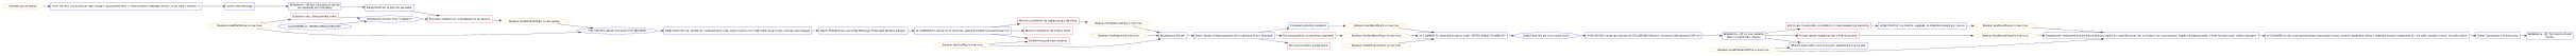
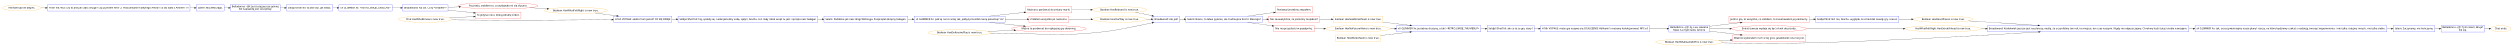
  digraph {
    fontname="Noto Sans"
    rankdir=LR
    node [color=blue fontname="Noto Sans" shape=box]
    edge [fontname="Noto Sans"]
    "HexRankUpTo4 begins." [color=orange shape=""]
    n2 [label="H16h V0l7463: czy to jest jak część druga!? czy ja jestem Amir 2: Poszukiwanie kolejnego Amira?! co się stało z Amirem 1?!"]
    n3 [label="Salem: Mój Włóczęgo."]
    n4 [label="Belladonna ~{@: Jest tutaj jeszcze jaśniej\nSol naprawdę jest szczęśliwy"]
    n5 [label="Soldja1Shot1kil: to jest styl. jak widać."]
-   n6 [label="xX GLIMMER Xx: <RETRO_EMOJI_GIVELOVE>" shape=ellipse]
-   n7 [label="Broadsword: Na Sol. Co ty *zrobiłeś*?" shape=ellipse]
-   n8 [color=red label="Po prostu zrobiłem to, co wydawało mi się słuszne."]
+   n6 [label="xX GLIMMER Xx: <RETRO_EMOJI_GIVELOVE>"]
+   n7 [label="Broadsword: Na Sol. Co ty *zrobiłeś*?"]
+   n8 [color=red label="Po prostu zrobiłem to, co wydawało mi się słuszne." shape=ellipse]
    n9 [color=red label="To jedyna rzecz, którą potrafię zrobić."]
-   n10 [color=orange label="Boolean HexWhatFeltRight is now spokój." shape=""]
-   n11 [label="H16h V0l7463: alekto? kim jesteś? CO SIĘ DZIEJE" shape=ellipse]
-   n12 [color=orange label="Boolean HexWhatIKnow is now true." shape=""]
+   n10 [color=orange label="Boolean HexWhatFeltRight is now true." shape=""]
+   n11 [label="H16h V0l7463: alekto? kim jesteś? CO SIĘ DZIEJE"]
+   n12 [color=orange label="Chat HexWhatIKnow is now true." shape=""]
    n13 [label="Soldja1Shot1kil: hej, spokój się. nadal jesteśmy sobą. spójrz, brachu. ten mały robot wciąż tu jest i sprząta nasz bałagan"]
    n14 [label="Salem: Podobnie jak nasz drogi Włóczęga. Posprzątał okropny bałagan."]
    n15 [label="xX GLIMMER Xx: patrzę na to raczej tak, jakbyś przerobił naszą piosenkę? co?"]
-   n16 [color=red label="Można to porównać do najlepszej gry obronnej."]
+   n16 [color=red label="Można to porównać do najlepszej gry obronnej." shape=ellipse]
    n17 [color=red label="Można to porównać do zmiany marki."]
    n18 [color=red label="Zrobiłem wszystko po naszemu."]
    n19 [color=orange label="Boolean HexDefensivePlay is now true." shape=""]
    n20 [color=orange label="Boolean HexRebrand is now true." shape=""]
    n21 [color=orange label="Boolean HexOurWay is now true." shape=""]
    n22 [label="Broadsword: Ale jak?"]
    n23 [label="Salem: Bracie, to łatwe pytanie, ale trudniejsze brzmi: dlaczego?"]
-   n24 [label="Ponieważ jesteśmy zespołem."]
+   n24 [color=red label="Ponieważ jesteśmy zespołem."]
    n25 [color=red label="Nie zauważyliście, że jesteśmy zespołem?"]
    n26 [color=red label="Nie ma przyszłości w pojedynkę."]
-   n27 [color=orange label="Boolean HexWereATeam is now true." shape=""]
-   n28 [color=orange label="Boolean HexSeeWereATeam is now true." shape=""]
+   n27 [color=orange label="Boolean HexWereATeam is now true."]
+   n28 [color=orange label="Boolean HexSeeWereATeam is now true."]
    n29 [color=orange label="Boolean HexNoFutureAlone is now true." shape=""]
    n30 [label="xX GLIMMER Xx: jesteśmy drużyną, o tak! <RETRO_EMOJI_THUMBSUP>"]
-   n31 [label="Soldja1Shot1kil: ale co to za gra, stary?" shape=ellipse]
+   n31 [label="Soldja1Shot1kil: ale co to za gra, stary?"]
    n32 [label="H16h V0l7463: może gra nazywa się OCALEEENIE Höllvanii! i możemy kolekcjonować NPC-e!!"]
    n33 [label="Belladonna ~{@: Aj, Lua, salvame\nMasz na myśli ludzi, Amirze"]
    n34 [color=red label="Jeśli to gra, to wszystko, co zrobiłem, to zresetowałem jej elementy."]
-   n35 [label="Właśnie wykonałem ruch w tej grze, jakakolwiek ona nie jest."]
-   n36 [color=red label="Entrati zawsze wydaje się być o krok do przodu."]
+   n35 [color=red label="Właśnie wykonałem ruch w tej grze, jakakolwiek ona nie jest."]
+   n36 [color=red label="Entrati zawsze wydaje się być o krok do przodu." shape=ellipse]
    n37 [label="Soldja1Shot1kil: nie, brachu. wygląda, że zmieniłeś zasady gry. szacun"]
-   n38 [color=orange label="Boolean HexEntratiAhead is now true." shape=""]
+   n38 [color=orange label="HexWhatFeltRight HexEntratiAhead is now true." shape=""]
    n39 [color=orange label="Boolean HexResetPieces is now true." shape=""]
    n40 [color=orange label="Boolean HexWhatGameIsThis is now true." shape=""]
    n41 [label="Broadsword: Ktokolwiek jeszcze jest na planszy, myślę, że uczyniliśmy ten rok, to miejsce, ten czas naszymi. Nigdy nie odpuszczajmy. Chrońmy ludzi tutaj i siebie nawzajem."]
    n42 [label="xX GLIMMER Xx: tak, urzeczywistniajmy nasze plany! rzeczy, na które będziemy czekać z nadzieją, tworzyć wspomnienia. i nie tylko. ratujmy innych, nie tylko siebie."]
    n43 [label="Salem: Zaczynamy, nie kończymy."]
    n44 [label="Belladonna ~{@: Tym razem, Bruja?\nSol się."]
+   "Chat ends." [color=orange shape=""]
    "HexRankUpTo4 begins." -> n2
    n2 -> n3
    n3 -> n4
    n4 -> n5
-   n5 -> n8
+   n5 -> n6
    n6 -> n7
    n7 -> n8
-   n9 -> n7
+   n7 -> n9
    n8 -> n10
    n10 -> n11
    n11 -> n13
    n12 -> n9
    n12 -> n11
    n13 -> n14
    n14 -> n15
    n15 -> n16
    n15 -> n17
    n15 -> n18
-   n16 -> n19
-   n21 -> n18
+   n19 -> n16
+   n17 -> n20
+   n18 -> n21
    n19 -> n22
    n20 -> n22
    n21 -> n22
    n22 -> n23
    n23 -> n24
    n23 -> n25
    n23 -> n26
-   n24 -> n27
    n25 -> n28
+   n26 -> n29
    n27 -> n30
    n28 -> n30
    n29 -> n30
    n30 -> n31
    n31 -> n32
    n32 -> n33
    n33 -> n34
    n33 -> n35
    n33 -> n36
    n34 -> n37
    n36 -> n38
    n37 -> n39
    n38 -> n41
    n39 -> n41
    n40 -> n35
    n40 -> n41
    n41 -> n42
    n42 -> n43
    n43 -> n44
+   n44 -> "Chat ends."
  }
